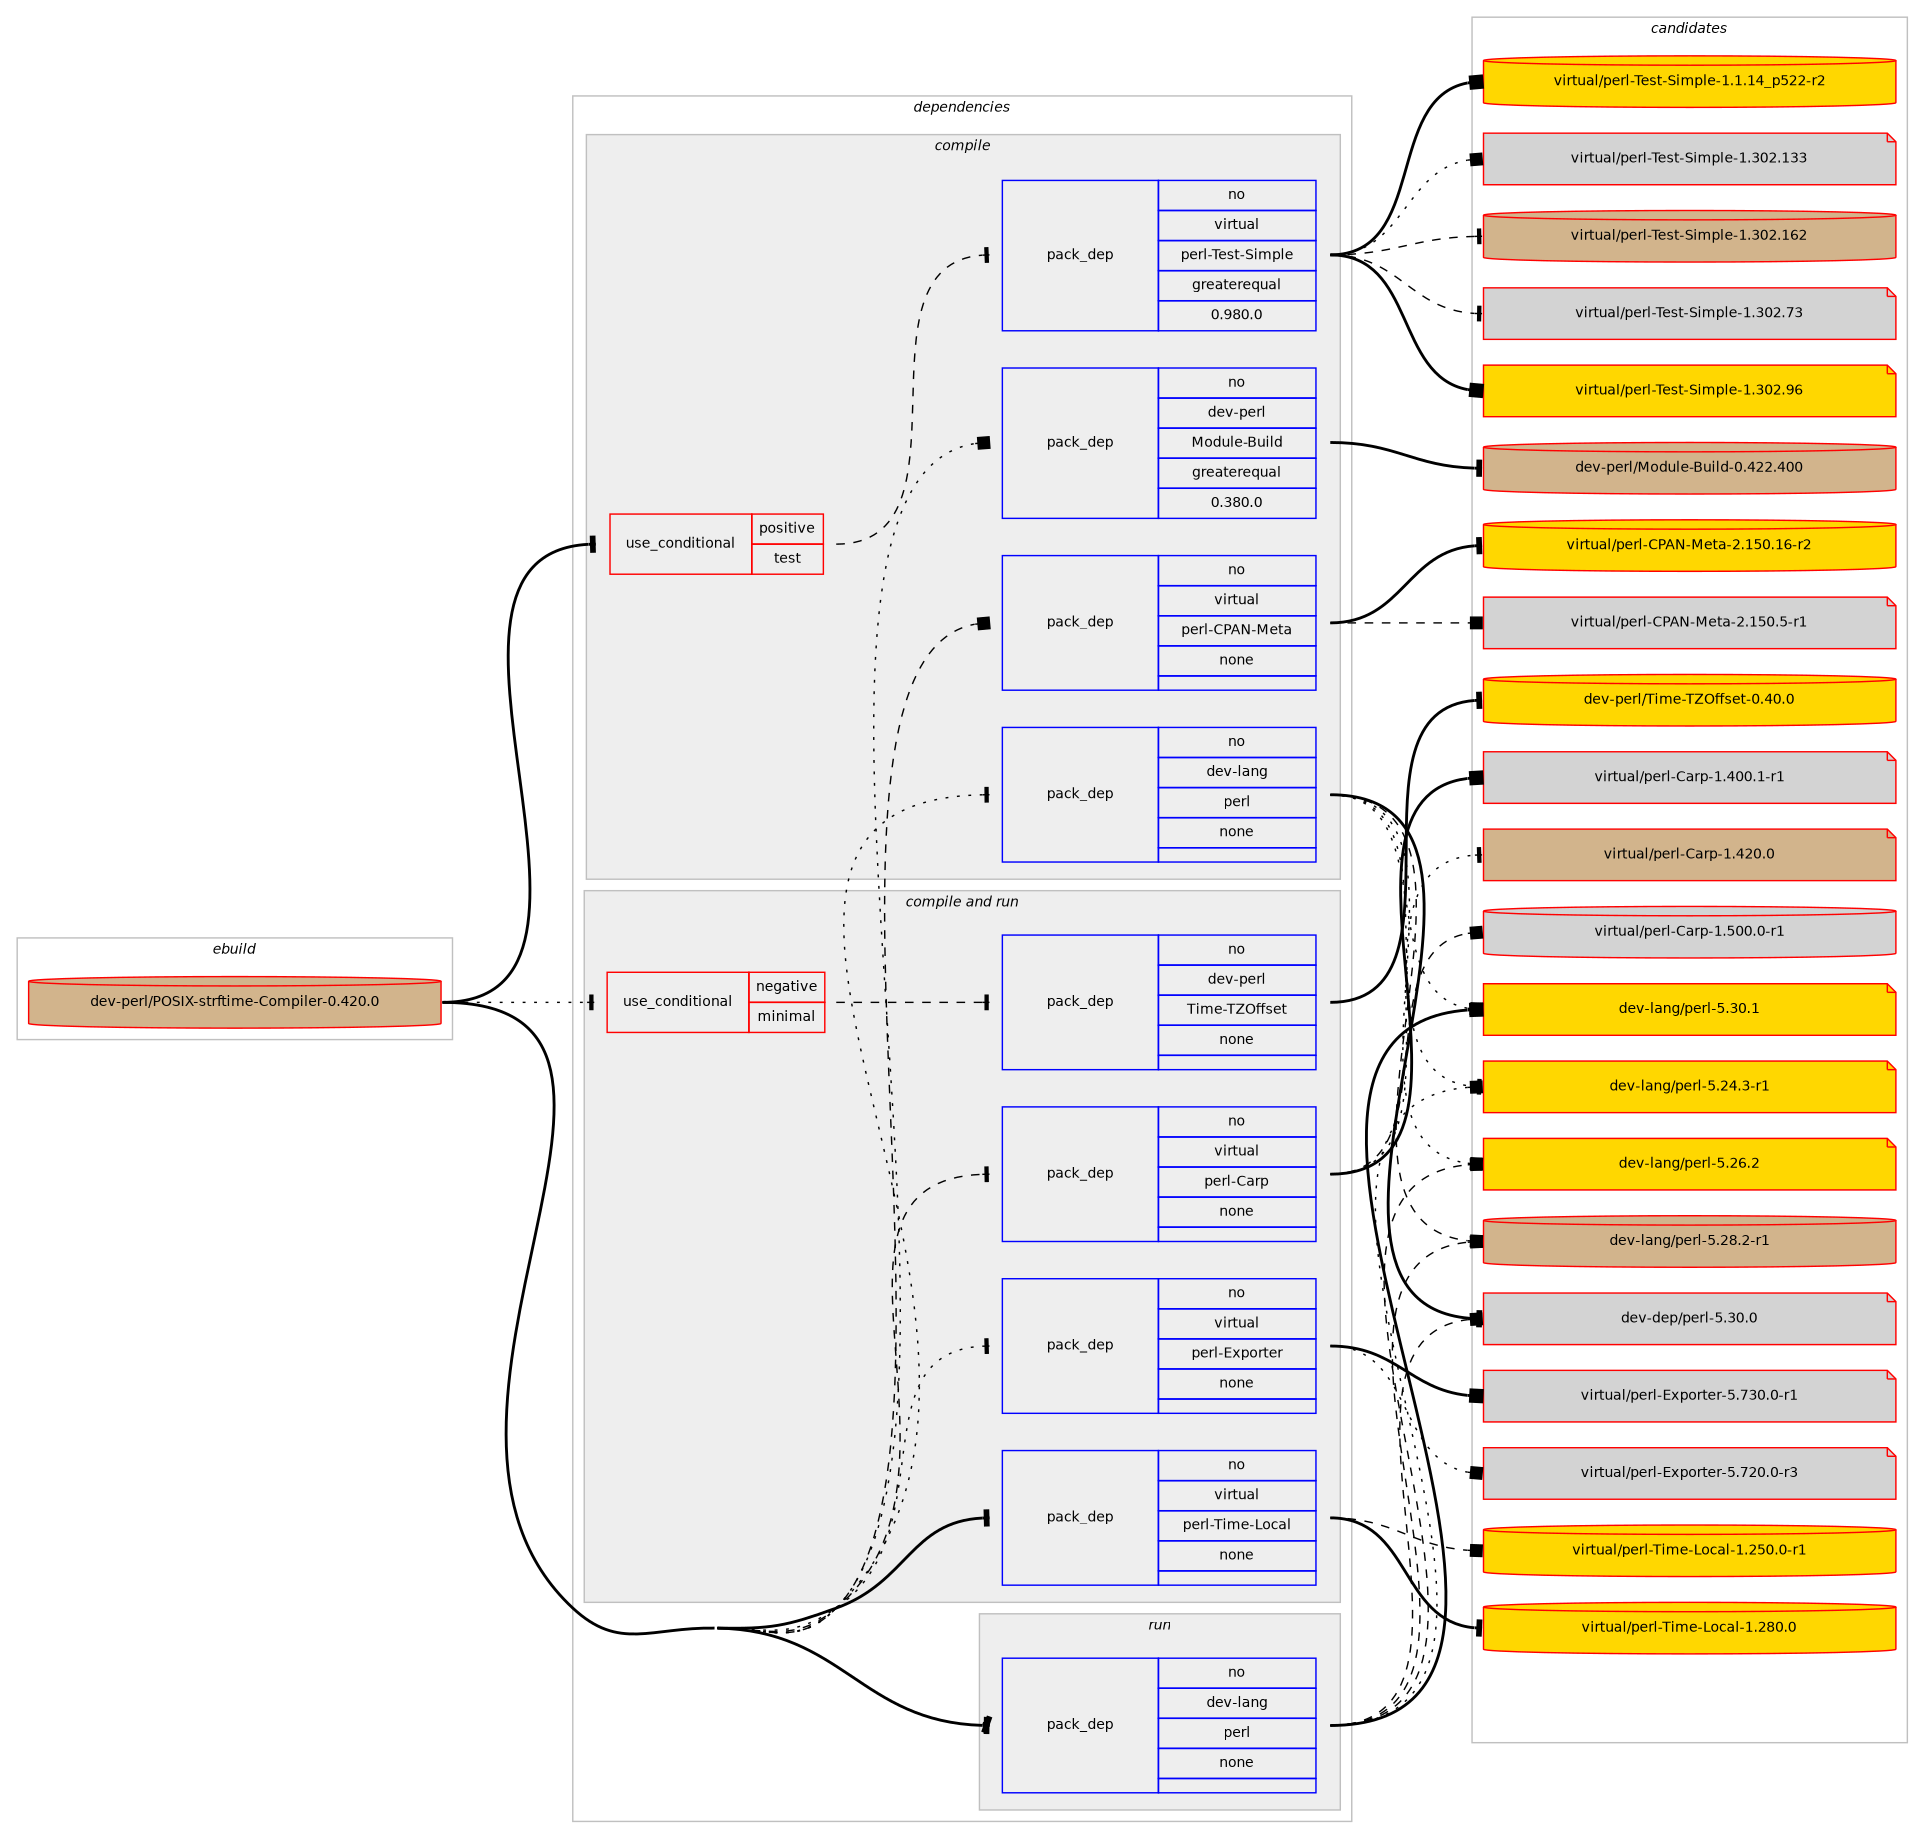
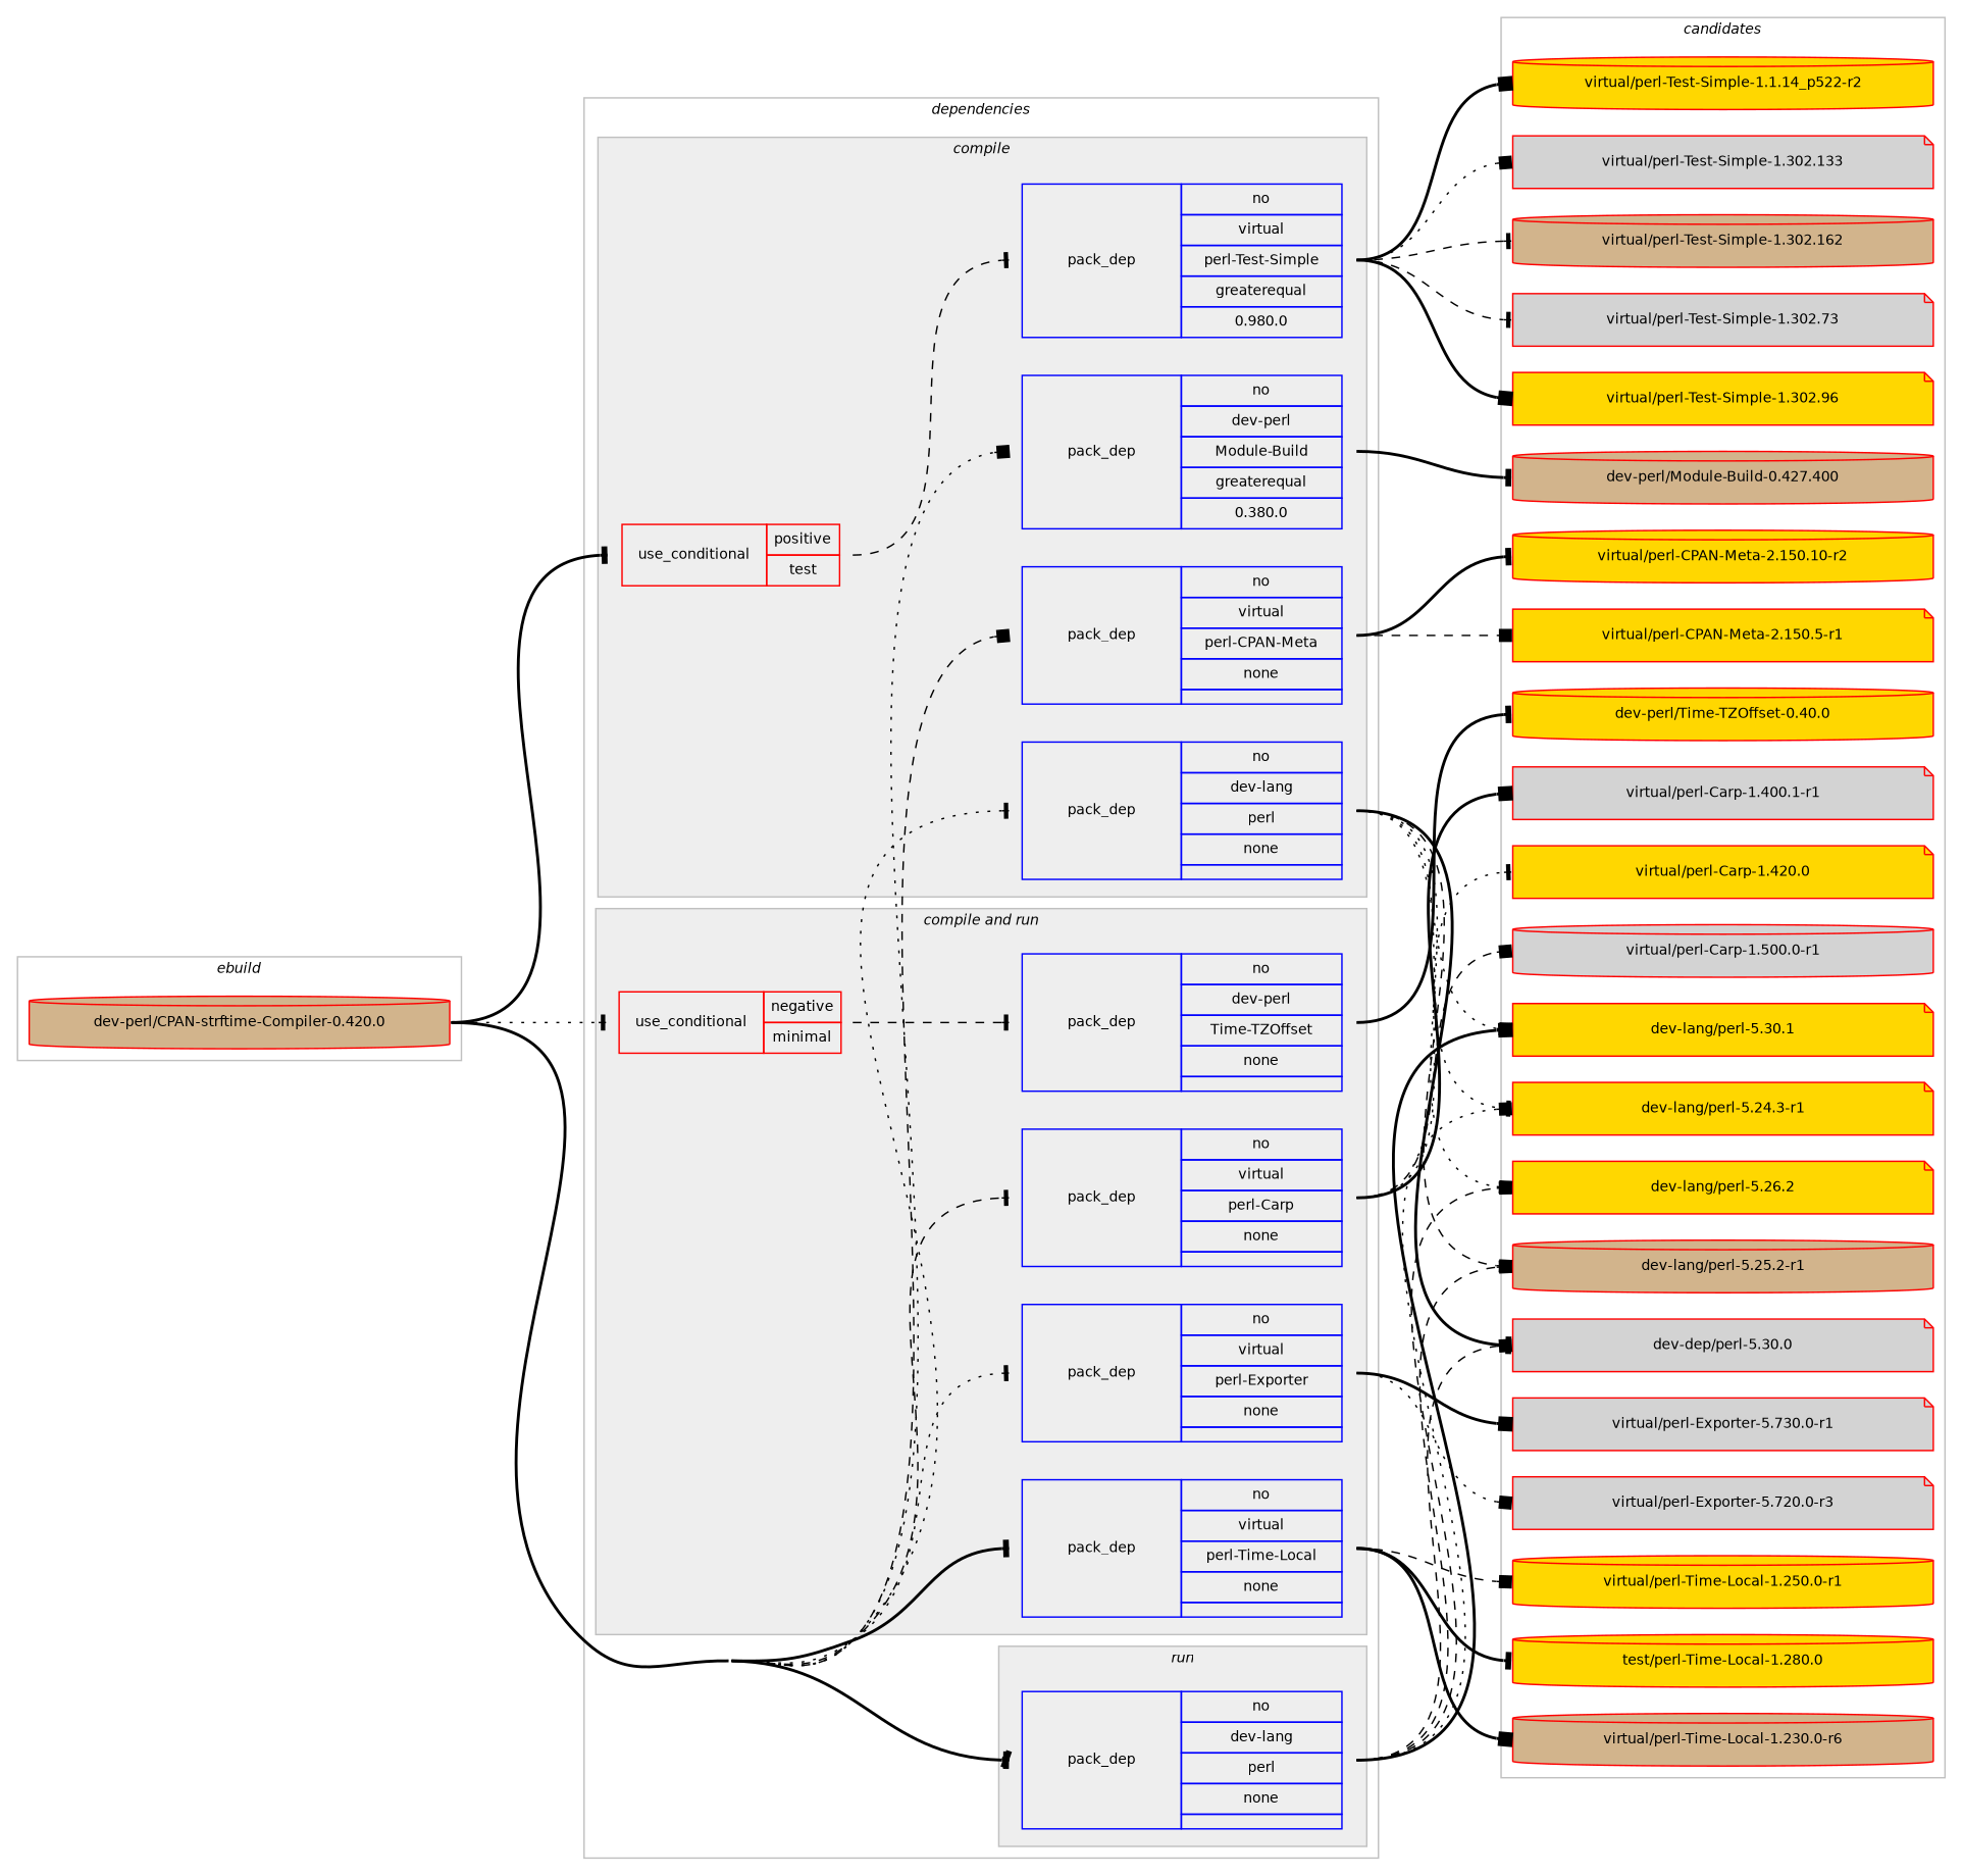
  digraph {
    compound=true
    concentrate=true
    fontname=Helvetica
    fontsize=10
    newrank=true
    rankdir=LR
    ranksep=1.5
    node [color=red fontname=Helvetica fontsize=10 shape=note style=filled]
    edge [arrowhead=box headport=w style=bold tailport=e weight=100]
-   n1 [fillcolor=tan label="dev-perl/POSIX-strftime-Compiler-0.420.0" shape=cylinder width=4]
+   n1 [fillcolor=tan label="dev-perl/CPAN-strftime-Compiler-0.420.0" shape=cylinder width=4]
    n2 [color=blue label=<<TABLE BORDER="0" CELLBORDER="1" CELLSPACING="0" CELLPADDING="4" WIDTH="220"><TR><TD ROWSPAN="6" CELLPADDING="30">pack_dep</TD></TR><TR><TD WIDTH="110">no</TD></TR><TR><TD>virtual</TD></TR><TR><TD>perl-Test-Simple</TD></TR><TR><TD>greaterequal</TD></TR><TR><TD>0.980.0</TD></TR></TABLE>> shape=none style=""]
    n3 [label=<<TABLE BORDER="0" CELLBORDER="1" CELLSPACING="0" CELLPADDING="4"><TR><TD ROWSPAN="3" CELLPADDING="10">use_conditional</TD></TR><TR><TD>positive</TD></TR><TR><TD>test</TD></TR></TABLE>> shape=none style=""]
    n4 [color=blue label=<<TABLE BORDER="0" CELLBORDER="1" CELLSPACING="0" CELLPADDING="4" WIDTH="220"><TR><TD ROWSPAN="6" CELLPADDING="30">pack_dep</TD></TR><TR><TD WIDTH="110">no</TD></TR><TR><TD>dev-lang</TD></TR><TR><TD>perl</TD></TR><TR><TD>none</TD></TR><TR><TD></TD></TR></TABLE>> shape=none style=""]
    n5 [color=blue label=<<TABLE BORDER="0" CELLBORDER="1" CELLSPACING="0" CELLPADDING="4" WIDTH="220"><TR><TD ROWSPAN="6" CELLPADDING="30">pack_dep</TD></TR><TR><TD WIDTH="110">no</TD></TR><TR><TD>dev-perl</TD></TR><TR><TD>Module-Build</TD></TR><TR><TD>greaterequal</TD></TR><TR><TD>0.380.0</TD></TR></TABLE>> shape=none style=""]
    n6 [color=blue label=<<TABLE BORDER="0" CELLBORDER="1" CELLSPACING="0" CELLPADDING="4" WIDTH="220"><TR><TD ROWSPAN="6" CELLPADDING="30">pack_dep</TD></TR><TR><TD WIDTH="110">no</TD></TR><TR><TD>virtual</TD></TR><TR><TD>perl-CPAN-Meta</TD></TR><TR><TD>none</TD></TR><TR><TD></TD></TR></TABLE>> shape=none style=""]
    n7 [color=blue label=<<TABLE BORDER="0" CELLBORDER="1" CELLSPACING="0" CELLPADDING="4" WIDTH="220"><TR><TD ROWSPAN="6" CELLPADDING="30">pack_dep</TD></TR><TR><TD WIDTH="110">no</TD></TR><TR><TD>dev-perl</TD></TR><TR><TD>Time-TZOffset</TD></TR><TR><TD>none</TD></TR><TR><TD></TD></TR></TABLE>> shape=none style=""]
    n8 [label=<<TABLE BORDER="0" CELLBORDER="1" CELLSPACING="0" CELLPADDING="4"><TR><TD ROWSPAN="3" CELLPADDING="10">use_conditional</TD></TR><TR><TD>negative</TD></TR><TR><TD>minimal</TD></TR></TABLE>> shape=none style=""]
    n9 [color=blue label=<<TABLE BORDER="0" CELLBORDER="1" CELLSPACING="0" CELLPADDING="4" WIDTH="220"><TR><TD ROWSPAN="6" CELLPADDING="30">pack_dep</TD></TR><TR><TD WIDTH="110">no</TD></TR><TR><TD>virtual</TD></TR><TR><TD>perl-Carp</TD></TR><TR><TD>none</TD></TR><TR><TD></TD></TR></TABLE>> shape=none style=""]
    n10 [color=blue label=<<TABLE BORDER="0" CELLBORDER="1" CELLSPACING="0" CELLPADDING="4" WIDTH="220"><TR><TD ROWSPAN="6" CELLPADDING="30">pack_dep</TD></TR><TR><TD WIDTH="110">no</TD></TR><TR><TD>virtual</TD></TR><TR><TD>perl-Exporter</TD></TR><TR><TD>none</TD></TR><TR><TD></TD></TR></TABLE>> shape=none style=""]
    n11 [color=blue label=<<TABLE BORDER="0" CELLBORDER="1" CELLSPACING="0" CELLPADDING="4" WIDTH="220"><TR><TD ROWSPAN="6" CELLPADDING="30">pack_dep</TD></TR><TR><TD WIDTH="110">no</TD></TR><TR><TD>virtual</TD></TR><TR><TD>perl-Time-Local</TD></TR><TR><TD>none</TD></TR><TR><TD></TD></TR></TABLE>> shape=none style=""]
    n12 [color=blue label=<<TABLE BORDER="0" CELLBORDER="1" CELLSPACING="0" CELLPADDING="4" WIDTH="220"><TR><TD ROWSPAN="6" CELLPADDING="30">pack_dep</TD></TR><TR><TD WIDTH="110">no</TD></TR><TR><TD>dev-lang</TD></TR><TR><TD>perl</TD></TR><TR><TD>none</TD></TR><TR><TD></TD></TR></TABLE>> shape=none style=""]
    n13 [fillcolor=gold label="virtual/perl-Test-Simple-1.1.14_p522-r2" shape=cylinder width=4]
    n14 [fillcolor=lightgrey label="virtual/perl-Test-Simple-1.302.133" width=4]
    n15 [fillcolor=tan label="virtual/perl-Test-Simple-1.302.162" shape=cylinder width=4]
    n16 [fillcolor=lightgrey label="virtual/perl-Test-Simple-1.302.73" width=4]
    n17 [fillcolor=gold label="virtual/perl-Test-Simple-1.302.96" width=4]
    n18 [fillcolor=gold label="dev-lang/perl-5.24.3-r1" width=4]
    n19 [fillcolor=gold label="dev-lang/perl-5.26.2" width=4]
-   n20 [fillcolor=tan label="dev-lang/perl-5.28.2-r1" shape=cylinder width=4]
+   n20 [fillcolor=tan label="dev-lang/perl-5.25.2-r1" shape=cylinder width=4]
    n21 [fillcolor=lightgrey label="dev-dep/perl-5.30.0" width=4]
    n22 [fillcolor=gold label="dev-lang/perl-5.30.1" width=4]
-   n23 [fillcolor=tan label="dev-perl/Module-Build-0.422.400" shape=cylinder width=4]
-   n24 [fillcolor=gold label="virtual/perl-CPAN-Meta-2.150.16-r2" shape=cylinder width=4]
-   n25 [fillcolor=lightgrey label="virtual/perl-CPAN-Meta-2.150.5-r1" width=4]
+   n23 [fillcolor=tan label="dev-perl/Module-Build-0.427.400" shape=cylinder width=4]
+   n24 [fillcolor=gold label="virtual/perl-CPAN-Meta-2.150.10-r2" shape=cylinder width=4]
+   n25 [fillcolor=gold label="virtual/perl-CPAN-Meta-2.150.5-r1" width=4]
    n26 [fillcolor=gold label="dev-perl/Time-TZOffset-0.40.0" shape=cylinder width=4]
    n27 [fillcolor=lightgrey label="virtual/perl-Carp-1.400.1-r1" width=4]
-   n28 [fillcolor=tan label="virtual/perl-Carp-1.420.0" width=4]
+   n28 [fillcolor=gold label="virtual/perl-Carp-1.420.0" width=4]
    n29 [fillcolor=lightgrey label="virtual/perl-Carp-1.500.0-r1" shape=cylinder width=4]
    n30 [fillcolor=lightgrey label="virtual/perl-Exporter-5.720.0-r3" width=4]
    n31 [fillcolor=lightgrey label="virtual/perl-Exporter-5.730.0-r1" width=4]
+   n32 [fillcolor=tan label="virtual/perl-Time-Local-1.230.0-r6" shape=cylinder width=4]
    n33 [fillcolor=gold label="virtual/perl-Time-Local-1.250.0-r1" shape=cylinder width=4]
-   n34 [fillcolor=gold label="virtual/perl-Time-Local-1.280.0" shape=cylinder width=4]
+   n34 [fillcolor=gold label="test/perl-Time-Local-1.280.0" shape=cylinder width=4]
    subgraph cluster_1 {
      color=gray
      label=<<i>dependencies</i>>
      subgraph cluster_2 {
        color=gray
        fillcolor="#eeeeee"
        label=<<i>compile</i>>
        style=filled
        subgraph sub_3 {
          color=gray
          fillcolor="#eeeeee"
          label=<<i>compile</i>>
          style=filled
          n3
          subgraph sub_4 {
            color=gray
            fillcolor="#eeeeee"
            label=<<i>compile</i>>
            style=filled
            n2
          }
        }
        subgraph sub_5 {
          color=gray
          fillcolor="#eeeeee"
          label=<<i>compile</i>>
          style=filled
          n4
        }
        subgraph sub_6 {
          color=gray
          fillcolor="#eeeeee"
          label=<<i>compile</i>>
          style=filled
          n5
        }
        subgraph sub_7 {
          color=gray
          fillcolor="#eeeeee"
          label=<<i>compile</i>>
          style=filled
          n6
        }
      }
      subgraph cluster_8 {
        color=gray
        fillcolor="#eeeeee"
        label=<<i>compile and run</i>>
        style=filled
        subgraph sub_9 {
          color=gray
          fillcolor="#eeeeee"
          label=<<i>compile and run</i>>
          style=filled
          n8
          subgraph sub_10 {
            color=gray
            fillcolor="#eeeeee"
            label=<<i>compile and run</i>>
            style=filled
            n7
          }
        }
        subgraph sub_11 {
          color=gray
          fillcolor="#eeeeee"
          label=<<i>compile and run</i>>
          style=filled
          n9
        }
        subgraph sub_12 {
          color=gray
          fillcolor="#eeeeee"
          label=<<i>compile and run</i>>
          style=filled
          n10
        }
        subgraph sub_13 {
          color=gray
          fillcolor="#eeeeee"
          label=<<i>compile and run</i>>
          style=filled
          n11
        }
      }
      subgraph cluster_14 {
        color=gray
        fillcolor="#eeeeee"
        label=<<i>run</i>>
        style=filled
        subgraph sub_15 {
          color=gray
          fillcolor="#eeeeee"
          label=<<i>run</i>>
          style=filled
          n12
        }
      }
    }
    subgraph cluster_16 {
      color=gray
      label=<<i>ebuild</i>>
      rank=same
      n1
    }
    subgraph cluster_17 {
      color=gray
      label=<<i>candidates</i>>
      rank=same
      subgraph sub_18 {
        color=black
        label=<<i>candidates</i>>
        nodesep=1
        rank=same
        n13
        n14
        n15
        n16
        n17
      }
      subgraph sub_19 {
        color=black
        label=<<i>candidates</i>>
        nodesep=1
        rank=same
        n18
        n19
        n20
        n21
        n22
      }
      subgraph sub_20 {
        color=black
        label=<<i>candidates</i>>
        nodesep=1
        rank=same
        n23
      }
      subgraph sub_21 {
        color=black
        label=<<i>candidates</i>>
        nodesep=1
        rank=same
        n24
        n25
      }
      subgraph sub_22 {
        color=black
        label=<<i>candidates</i>>
        nodesep=1
        rank=same
        n26
      }
      subgraph sub_23 {
        color=black
        label=<<i>candidates</i>>
        nodesep=1
        rank=same
        n27
        n28
        n29
      }
      subgraph sub_24 {
        color=black
        label=<<i>candidates</i>>
        nodesep=1
        rank=same
        n30
        n31
      }
      subgraph sub_25 {
        color=black
        label=<<i>candidates</i>>
        nodesep=1
        rank=same
+       n32
        n33
        n34
      }
      subgraph sub_26 {
        color=black
        label=<<i>candidates</i>>
        nodesep=1
        rank=same
        n18
        n19
        n20
        n21
        n22
      }
    }
    n1 -> n3 [arrowhead=tee weight=20]
    n1 -> n4 [arrowhead=tee style=dotted weight=20]
    n1 -> n5 [style=dotted weight=20]
    n1 -> n6 [style=dashed weight=20]
    n1 -> n8 [arrowhead=tee style=dotted weight=20]
    n1 -> n9 [arrowhead=tee style=dashed weight=20]
    n1 -> n10 [arrowhead=tee style=dotted weight=20]
    n1 -> n11 [arrowhead=tee weight=20]
    n1 -> n12 [arrowhead=tee weight=20]
    n2 -> n13
    n2 -> n14 [style=dotted]
    n2 -> n15 [arrowhead=tee style=dashed]
    n2 -> n16 [arrowhead=tee style=dashed]
    n2 -> n17
    n3 -> n2 [arrowhead=tee style=dashed weight=20]
    n4 -> n18 [arrowhead=tee style=dotted]
    n4 -> n19 [style=dotted]
    n4 -> n20 [style=dashed]
    n4 -> n21 [arrowhead=tee]
    n4 -> n22 [style=dotted]
    n5 -> n23 [arrowhead=tee]
    n6 -> n24 [arrowhead=tee]
    n6 -> n25 [style=dashed]
    n7 -> n26 [arrowhead=tee]
    n8 -> n7 [arrowhead=tee style=dashed weight=20]
    n9 -> n27
    n9 -> n28 [arrowhead=tee style=dotted]
    n9 -> n29 [style=dashed]
    n10 -> n30 [style=dotted]
    n10 -> n31
+   n11 -> n32
    n11 -> n33 [style=dashed]
    n11 -> n34 [arrowhead=tee]
    n12 -> n18 [style=dotted]
    n12 -> n19 [style=dashed]
    n12 -> n20 [style=dashed]
    n12 -> n21 [style=dashed]
    n12 -> n22
  }
